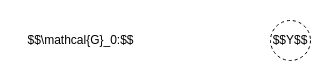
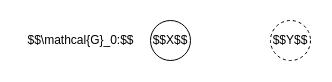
  <mxCell id="0" />
  <mxCell id="1" parent="0" />
  <mxCell id="2" value="$$\mathcal{G}_0:$$" style="text;html=1;align=center;verticalAlign=middle;resizable=0;points=[];autosize=1;" vertex="1" parent="1"><mxGeometry x="20" y="30" width="120" height="20" as="geometry" /></mxCell>
+ <mxCell id="3" value="$$X$$" style="ellipse;whiteSpace=wrap;html=1;" vertex="1" parent="1"><mxGeometry x="150" y="20" width="40" height="40" as="geometry" /></mxCell>
  <mxCell id="4" value="$$Y$$" style="ellipse;whiteSpace=wrap;html=1;dashed=1;" vertex="1" parent="1"><mxGeometry x="270" y="20" width="40" height="40" as="geometry" /></mxCell>
